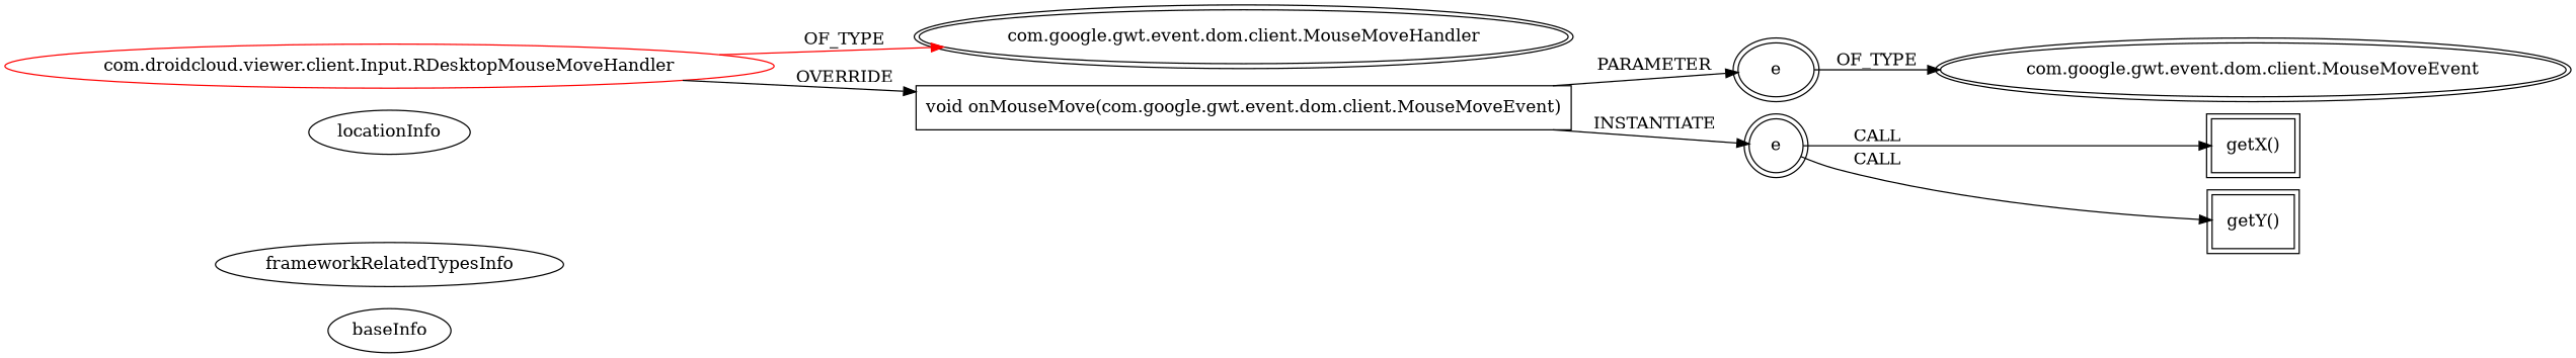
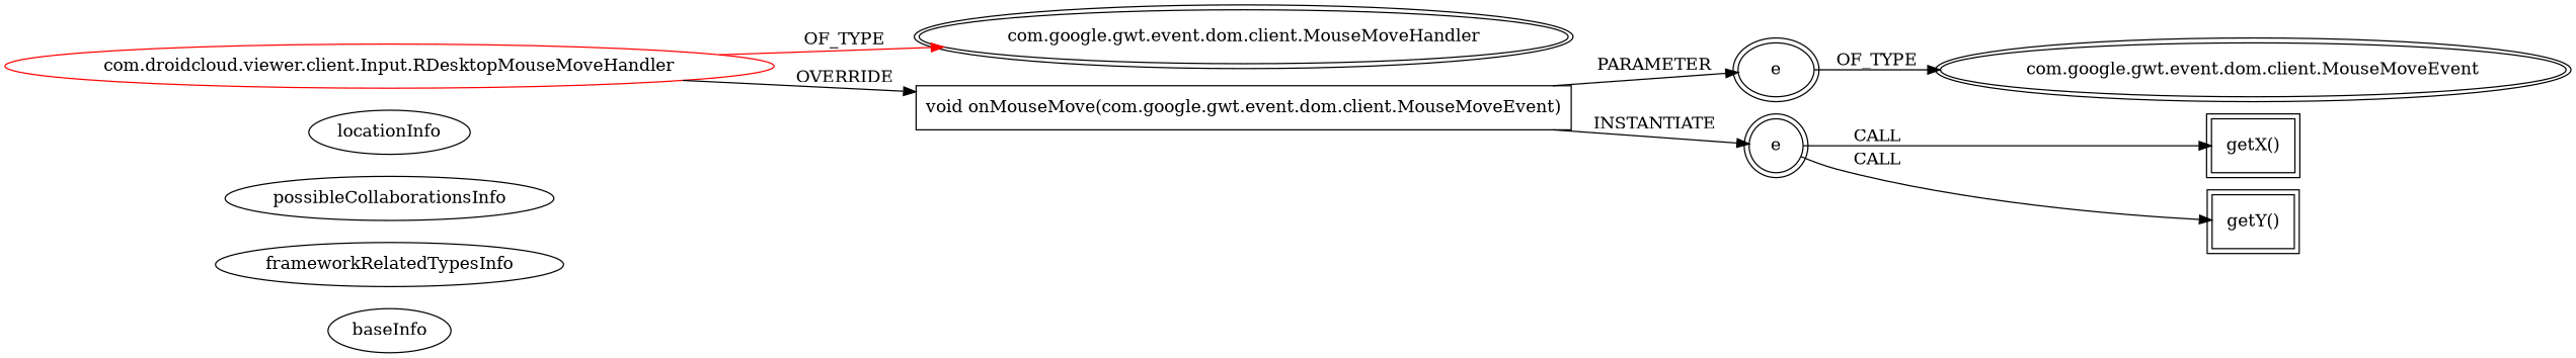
  digraph {
    rankdir=LR
    node [isFrameworkType=true]
    baseInfo [category=extension_graph graphId=832 isAnonymous=false possibleRelation=false isFrameworkType=""]
    frameworkRelatedTypesInfo [0="com.google.gwt.event.dom.client.MouseMoveHandler" isFrameworkType=""]
+   possibleCollaborationsInfo [isFrameworkType=""]
    locationInfo [contextSignature=RDesktopMouseMoveHandler filePath="/betacraft-RdpGwtClient/RdpGwtClient-master/src/com/droidcloud/viewer/client/Input.java" graphId=832 projectName="betacraft-RdpGwtClient" isFrameworkType=""]
    n5 [color=red isFrameworkType=false label="com.droidcloud.viewer.client.Input.RDesktopMouseMoveHandler" vertexType=ROOT_CLIENT_CLASS_DECLARATION]
    n6 [label="com.google.gwt.event.dom.client.MouseMoveHandler" peripheries=2 vertexType=FRAMEWORK_INTERFACE_TYPE]
    n7 [isFrameworkType=false label="void onMouseMove(com.google.gwt.event.dom.client.MouseMoveEvent)" shape=box vertexType=OVERRIDING_METHOD_DECLARATION]
    n8 [label=e peripheries=2 vertexType=PARAMETER_DECLARATION]
    n9 [label=e peripheries=2 shape=circle vertexType=VARIABLE_EXPRESION]
    n10 [label="com.google.gwt.event.dom.client.MouseMoveEvent" peripheries=2 vertexType=FRAMEWORK_CLASS_TYPE]
    n11 [label="getX()" peripheries=2 shape=box vertexType=INSIDE_CALL]
    n12 [label="getY()" peripheries=2 shape=box vertexType=INSIDE_CALL]
    n5 -> n6 [color=red label=OF_TYPE]
    n5 -> n7 [label=OVERRIDE]
    n7 -> n8 [label=PARAMETER]
    n7 -> n9 [label=INSTANTIATE]
    n8 -> n10 [label=OF_TYPE]
    n9 -> n11 [label=CALL]
    n9 -> n12 [label=CALL]
  }
